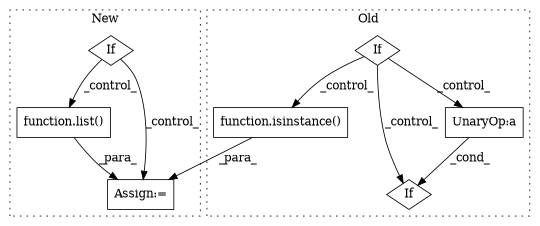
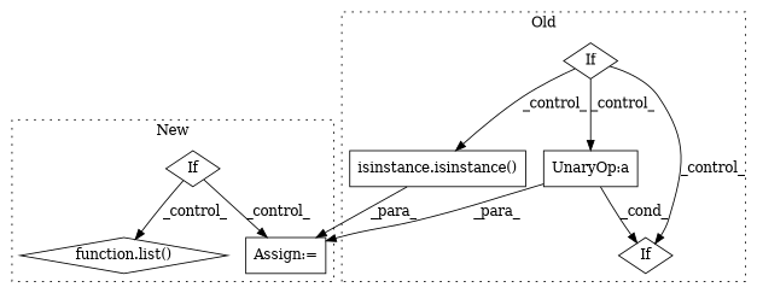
  digraph {
    node [a=96 l=3 shape=box]
-   n1 [a=75 l="11,1" label="function.isinstance()" s="1877,1898"]
+   n1 [a=75 l="11,1" label="isinstance.isinstance()" s="1877,1898"]
    n2 [label=If s=1838 shape=diamond]
    n3 [a=61 label="UnaryOp:a" s=1873]
    n4 [label=If s=1566 shape=diamond]
-   n5 [a=75 l="5,46" label="function.list()" s="2436,2458"]
+   n5 [a=75 l="5,46" label="function.list()" s="2436,2458" shape=diamond]
    n6 [a=68 label="Assign:=" s=2433]
    n7 [label=If s=2031 shape=diamond]
    subgraph cluster_1 {
      label=Old
      style=dotted
      n1
      n2
      n3
      n4
    }
    subgraph cluster_2 {
      label=New
      style=dotted
      n5
      n6
      n7
    }
    n1 -> n6 [label=_para_]
    n3 -> n2 [label=_cond_]
    n4 -> n1 [label=_control_]
    n4 -> n2 [label=_control_]
    n4 -> n3 [label=_control_]
-   n5 -> n6 [label=_para_]
+   n3 -> n6 [label=_para_]
    n7 -> n5 [label=_control_]
    n7 -> n6 [label=_control_]
  }
